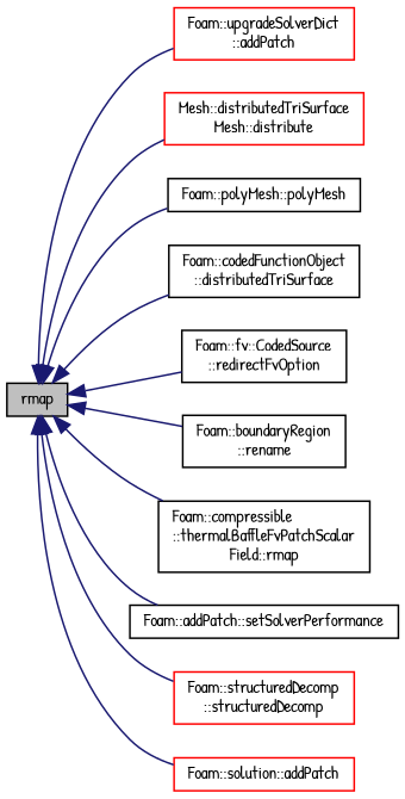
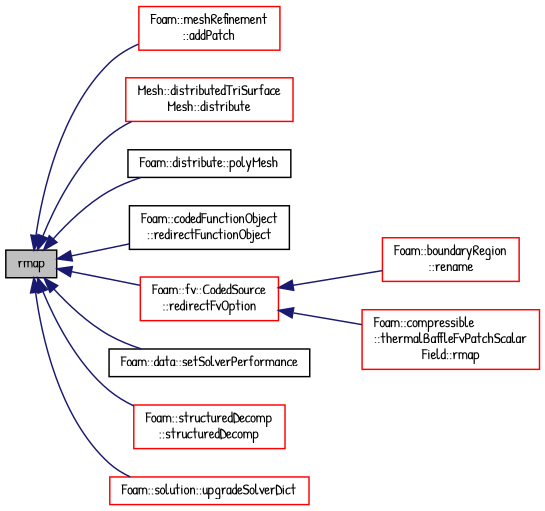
  digraph {
    fontname="Patrick Hand"
    rankdir=LR
    node [color=black fontname="Patrick Hand" fontsize=10 shape=record]
    edge [color=midnightblue dir=back fontname="Patrick Hand" fontsize=10 labelfontname=Helvetica labelfontsize=10 style=solid]
    n1 [fillcolor=grey75 fontcolor=black height=0.2 label=rmap style=filled width=0.4]
-   n2 [color=red height=0.2 label="Foam::upgradeSolverDict\l::addPatch" width=0.4]
+   n2 [color=red height=0.2 label="Foam::meshRefinement\l::addPatch" width=0.4]
    n3 [color=red height=0.2 label="Mesh::distributedTriSurface\lMesh::distribute" width=0.4]
-   n4 [height=0.2 label="Foam::polyMesh::polyMesh" width=0.4]
-   n5 [height=0.2 label="Foam::codedFunctionObject\l::distributedTriSurface" width=0.4]
-   n6 [height=0.2 label="Foam::fv::CodedSource\l::redirectFvOption" width=0.4]
-   n7 [height=0.2 label="Foam::boundaryRegion\l::rename" width=0.4]
-   n8 [height=0.2 label="Foam::compressible\l::thermalBaffleFvPatchScalar\lField::rmap" width=0.4]
-   n9 [height=0.2 label="Foam::addPatch::setSolverPerformance" width=0.4]
+   n4 [height=0.2 label="Foam::distribute::polyMesh" width=0.4]
+   n5 [height=0.2 label="Foam::codedFunctionObject\l::redirectFunctionObject" width=0.4]
+   n6 [color=red height=0.2 label="Foam::fv::CodedSource\l::redirectFvOption" width=0.4]
+   n7 [color=red height=0.2 label="Foam::boundaryRegion\l::rename" width=0.4]
+   n8 [color=red height=0.2 label="Foam::compressible\l::thermalBaffleFvPatchScalar\lField::rmap" width=0.4]
+   n9 [height=0.2 label="Foam::data::setSolverPerformance" width=0.4]
    n10 [color=red height=0.2 label="Foam::structuredDecomp\l::structuredDecomp" width=0.4]
-   n11 [color=red height=0.2 label="Foam::solution::addPatch" width=0.4]
+   n11 [color=red height=0.2 label="Foam::solution::upgradeSolverDict" width=0.4]
    n1 -> n2
    n1 -> n3
    n1 -> n4
    n1 -> n5
    n1 -> n6
-   n1 -> n7
-   n1 -> n8
+   n6 -> n7
+   n6 -> n8
    n1 -> n9
    n1 -> n10
    n1 -> n11
  }
